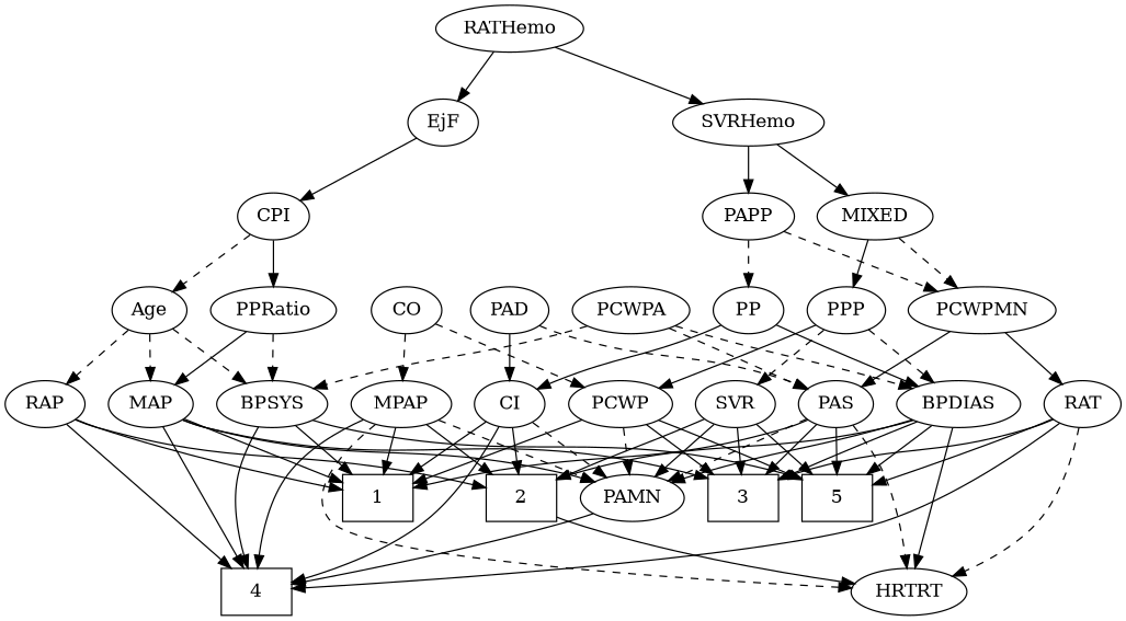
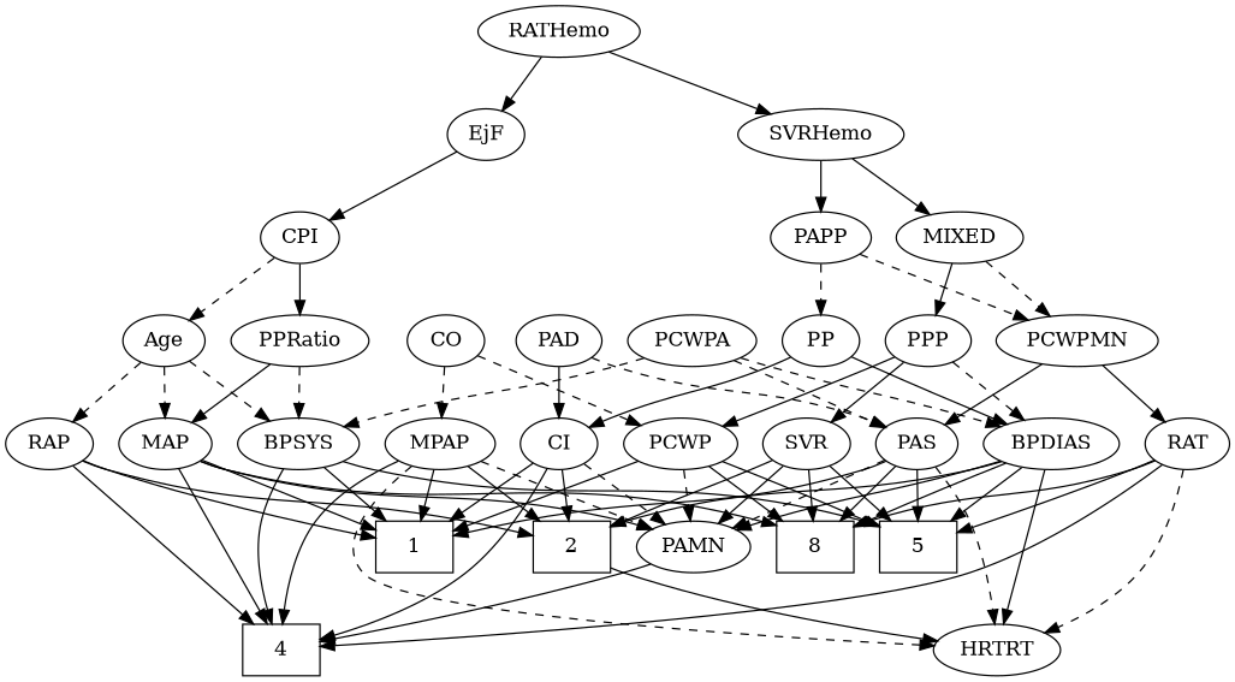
  strict digraph {
    edge [style=solid]
    1 [height=0.5 shape=box width=0.75]
    2 [height=0.5 shape=box width=0.75]
    HRTRT [height=0.5 width=1.1013]
-   3 [height=0.5 shape=box width=0.75]
+   3 [height=0.5 shape=box width=0.75 label=8]
    4 [height=0.5 shape=box width=0.75]
    5 [height=0.5 shape=box width=0.75]
    Age [height=0.5 width=0.75]
    RAP [height=0.5 width=0.77632]
    BPSYS [height=0.5 width=1.0471]
    MAP [height=0.5 width=0.84854]
    PAMN [height=0.5 width=1.011]
    EjF [height=0.5 width=0.75]
    CPI [height=0.5 width=0.75]
    PPRatio [height=0.5 width=1.1013]
    CO [height=0.5 width=0.75]
    PCWP [height=0.5 width=0.97491]
    MPAP [height=0.5 width=0.97491]
    PCWPA [height=0.5 width=1.1555]
    PAS [height=0.5 width=0.75]
    BPDIAS [height=0.5 width=1.1735]
    MIXED [height=0.5 width=1.1193]
    PCWPMN [height=0.5 width=1.3902]
    PPP [height=0.5 width=0.75]
    PAD [height=0.5 width=0.79437]
    CI [height=0.5 width=0.75]
    RAT [height=0.5 width=0.75827]
    SVR [height=0.5 width=0.77632]
    RATHemo [height=0.5 width=1.3721]
    SVRHemo [height=0.5 width=1.3902]
    PAPP [height=0.5 width=0.88464]
    PP [height=0.5 width=0.75]
    2 -> HRTRT
    Age -> RAP [style=dashed]
    Age -> BPSYS [style=dashed]
    Age -> MAP [style=dashed]
    RAP -> 1
    RAP -> 2
    RAP -> 4
    BPSYS -> 1
    BPSYS -> 4
    BPSYS -> 5
    MAP -> 1
    MAP -> 3
    MAP -> 4
    MAP -> PAMN
    PAMN -> 4
    EjF -> CPI
    CPI -> Age [style=dashed]
    CPI -> PPRatio
    PPRatio -> BPSYS [style=dashed]
    PPRatio -> MAP
    CO -> PCWP [style=dashed]
    CO -> MPAP [style=dashed]
    PCWP -> 1
    PCWP -> 3
    PCWP -> 5
    PCWP -> PAMN [style=dashed]
    MPAP -> 1
    MPAP -> 2
    MPAP -> HRTRT [style=dashed]
    MPAP -> 4
    MPAP -> PAMN [style=dashed]
    PCWPA -> BPSYS [style=dashed]
    PCWPA -> PAS [style=dashed]
    PCWPA -> BPDIAS [style=dashed]
    PAS -> 1
    PAS -> HRTRT [style=dashed]
    PAS -> 3
    PAS -> 5
    PAS -> PAMN [style=dashed]
    BPDIAS -> 2
    BPDIAS -> HRTRT
    BPDIAS -> 3
    BPDIAS -> 5
    BPDIAS -> PAMN
    MIXED -> PCWPMN [style=dashed]
    MIXED -> PPP
    PCWPMN -> PAS
    PCWPMN -> RAT
    PPP -> PCWP
    PPP -> BPDIAS [style=dashed]
-   PPP -> SVR [style=dashed]
+   PPP -> SVR
    PAD -> PAS [style=dashed]
    PAD -> CI
    CI -> 1
    CI -> 2
    CI -> 4
    CI -> PAMN [style=dashed]
    RAT -> HRTRT [style=dashed]
    RAT -> 3
    RAT -> 4
    RAT -> 5
    SVR -> 2
    SVR -> 3
    SVR -> 5
    SVR -> PAMN
    RATHemo -> EjF
    RATHemo -> SVRHemo
    SVRHemo -> MIXED
    SVRHemo -> PAPP
    PAPP -> PCWPMN [style=dashed]
    PAPP -> PP [style=dashed]
    PP -> BPDIAS
    PP -> CI
  }
